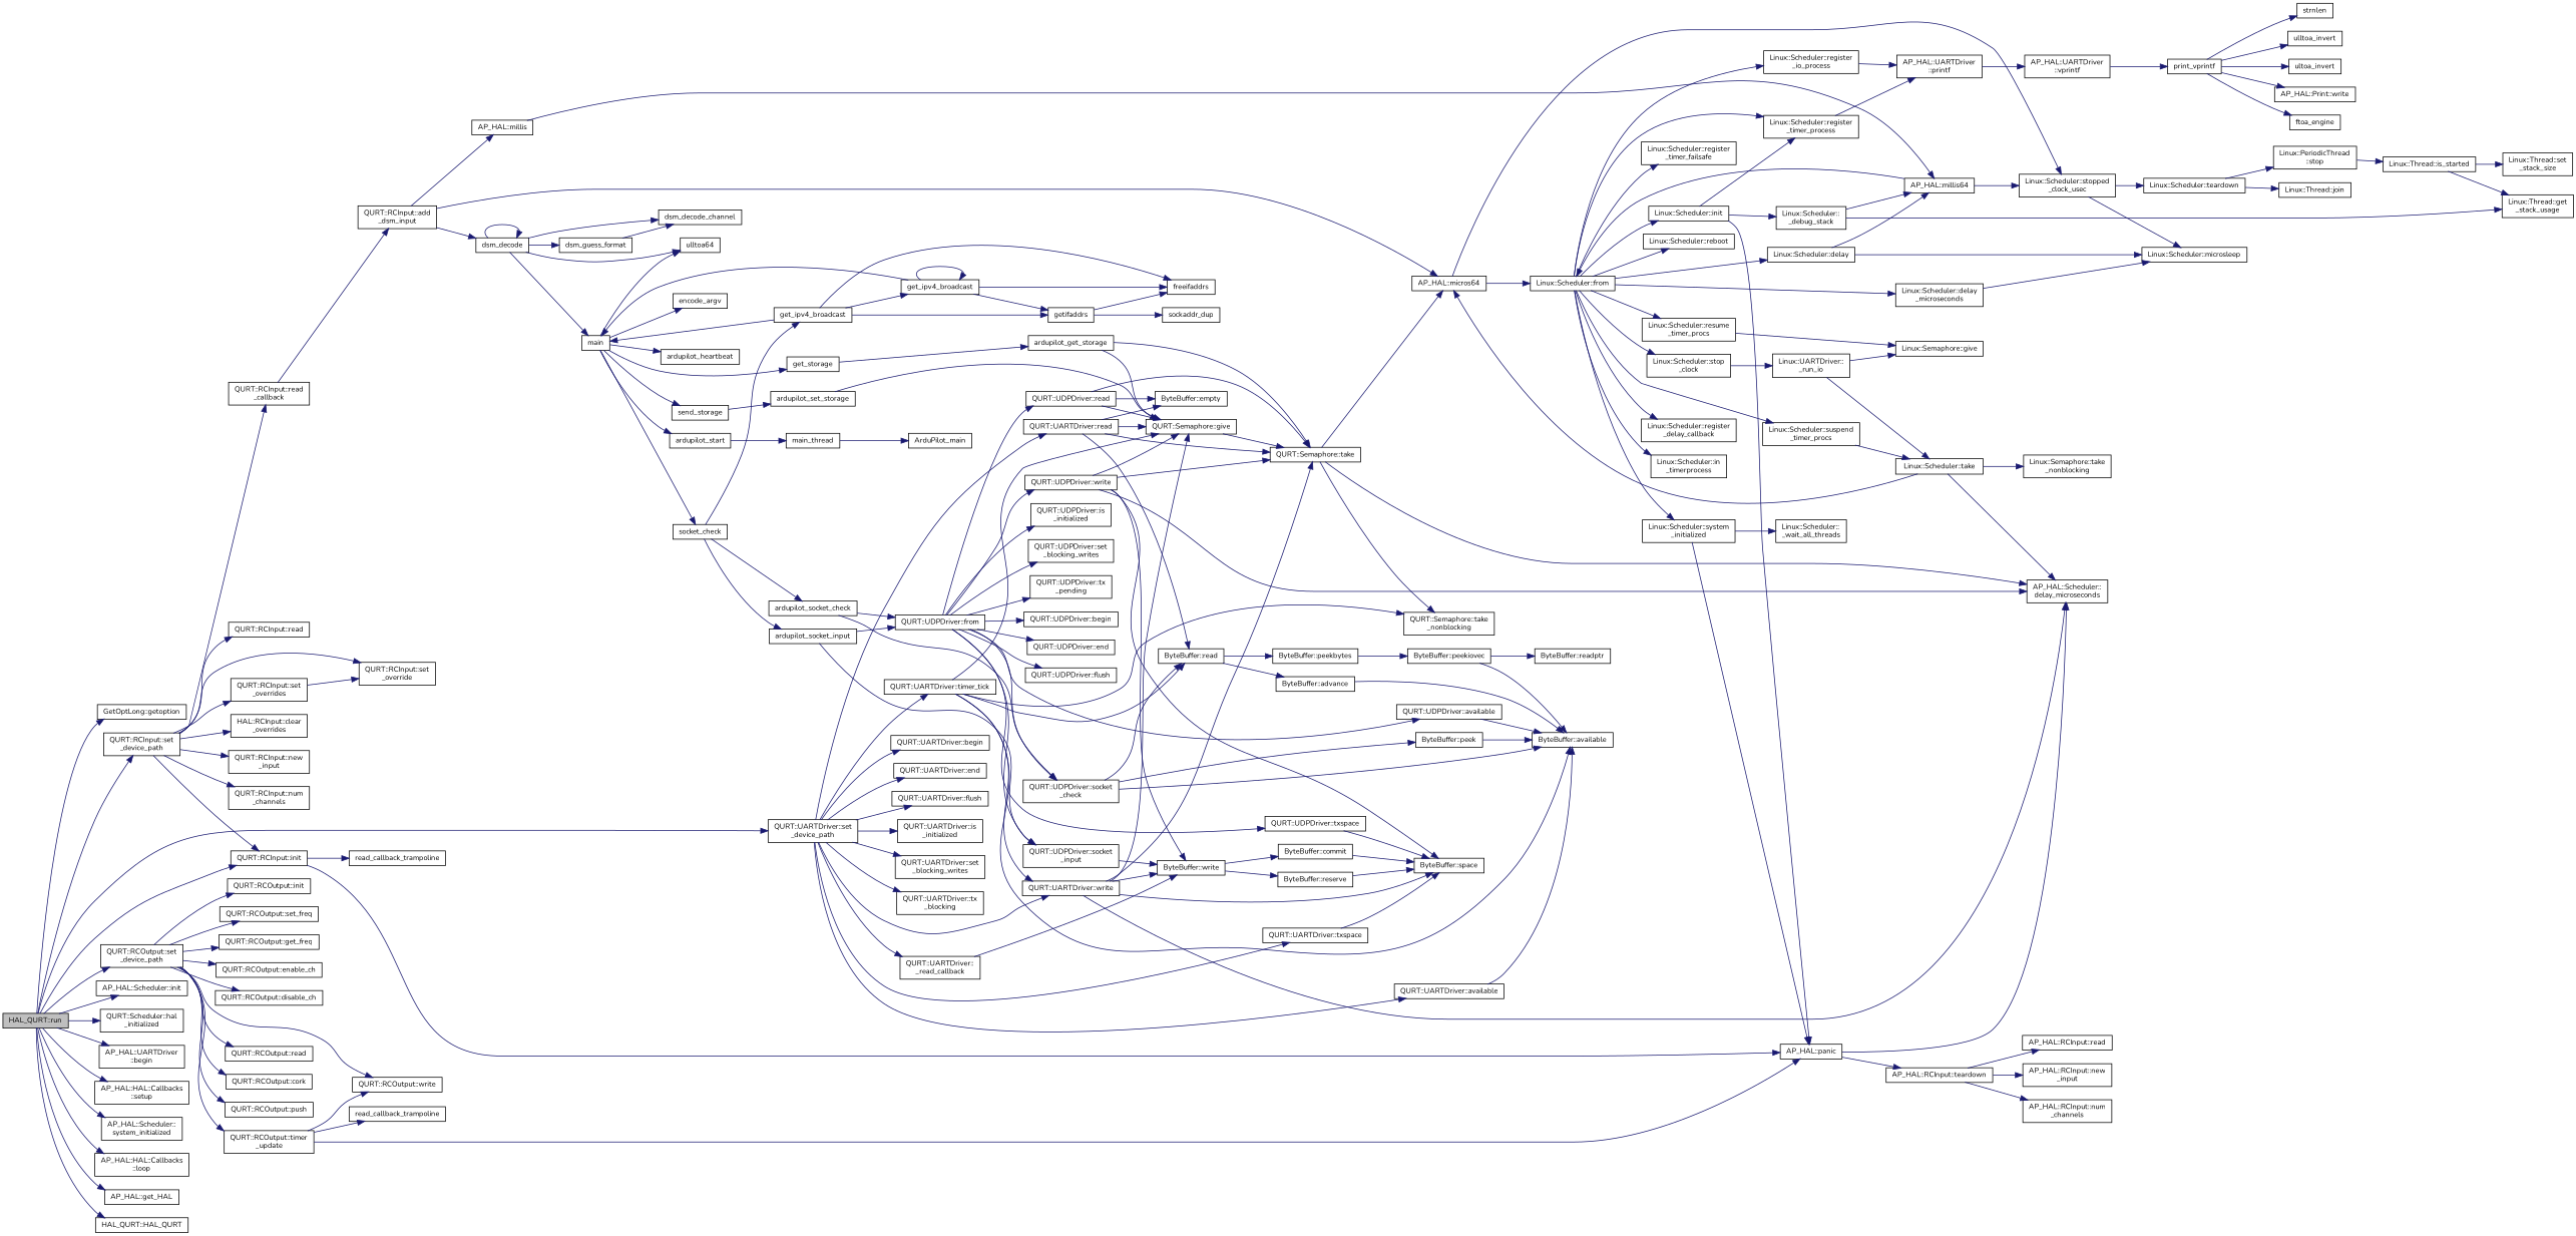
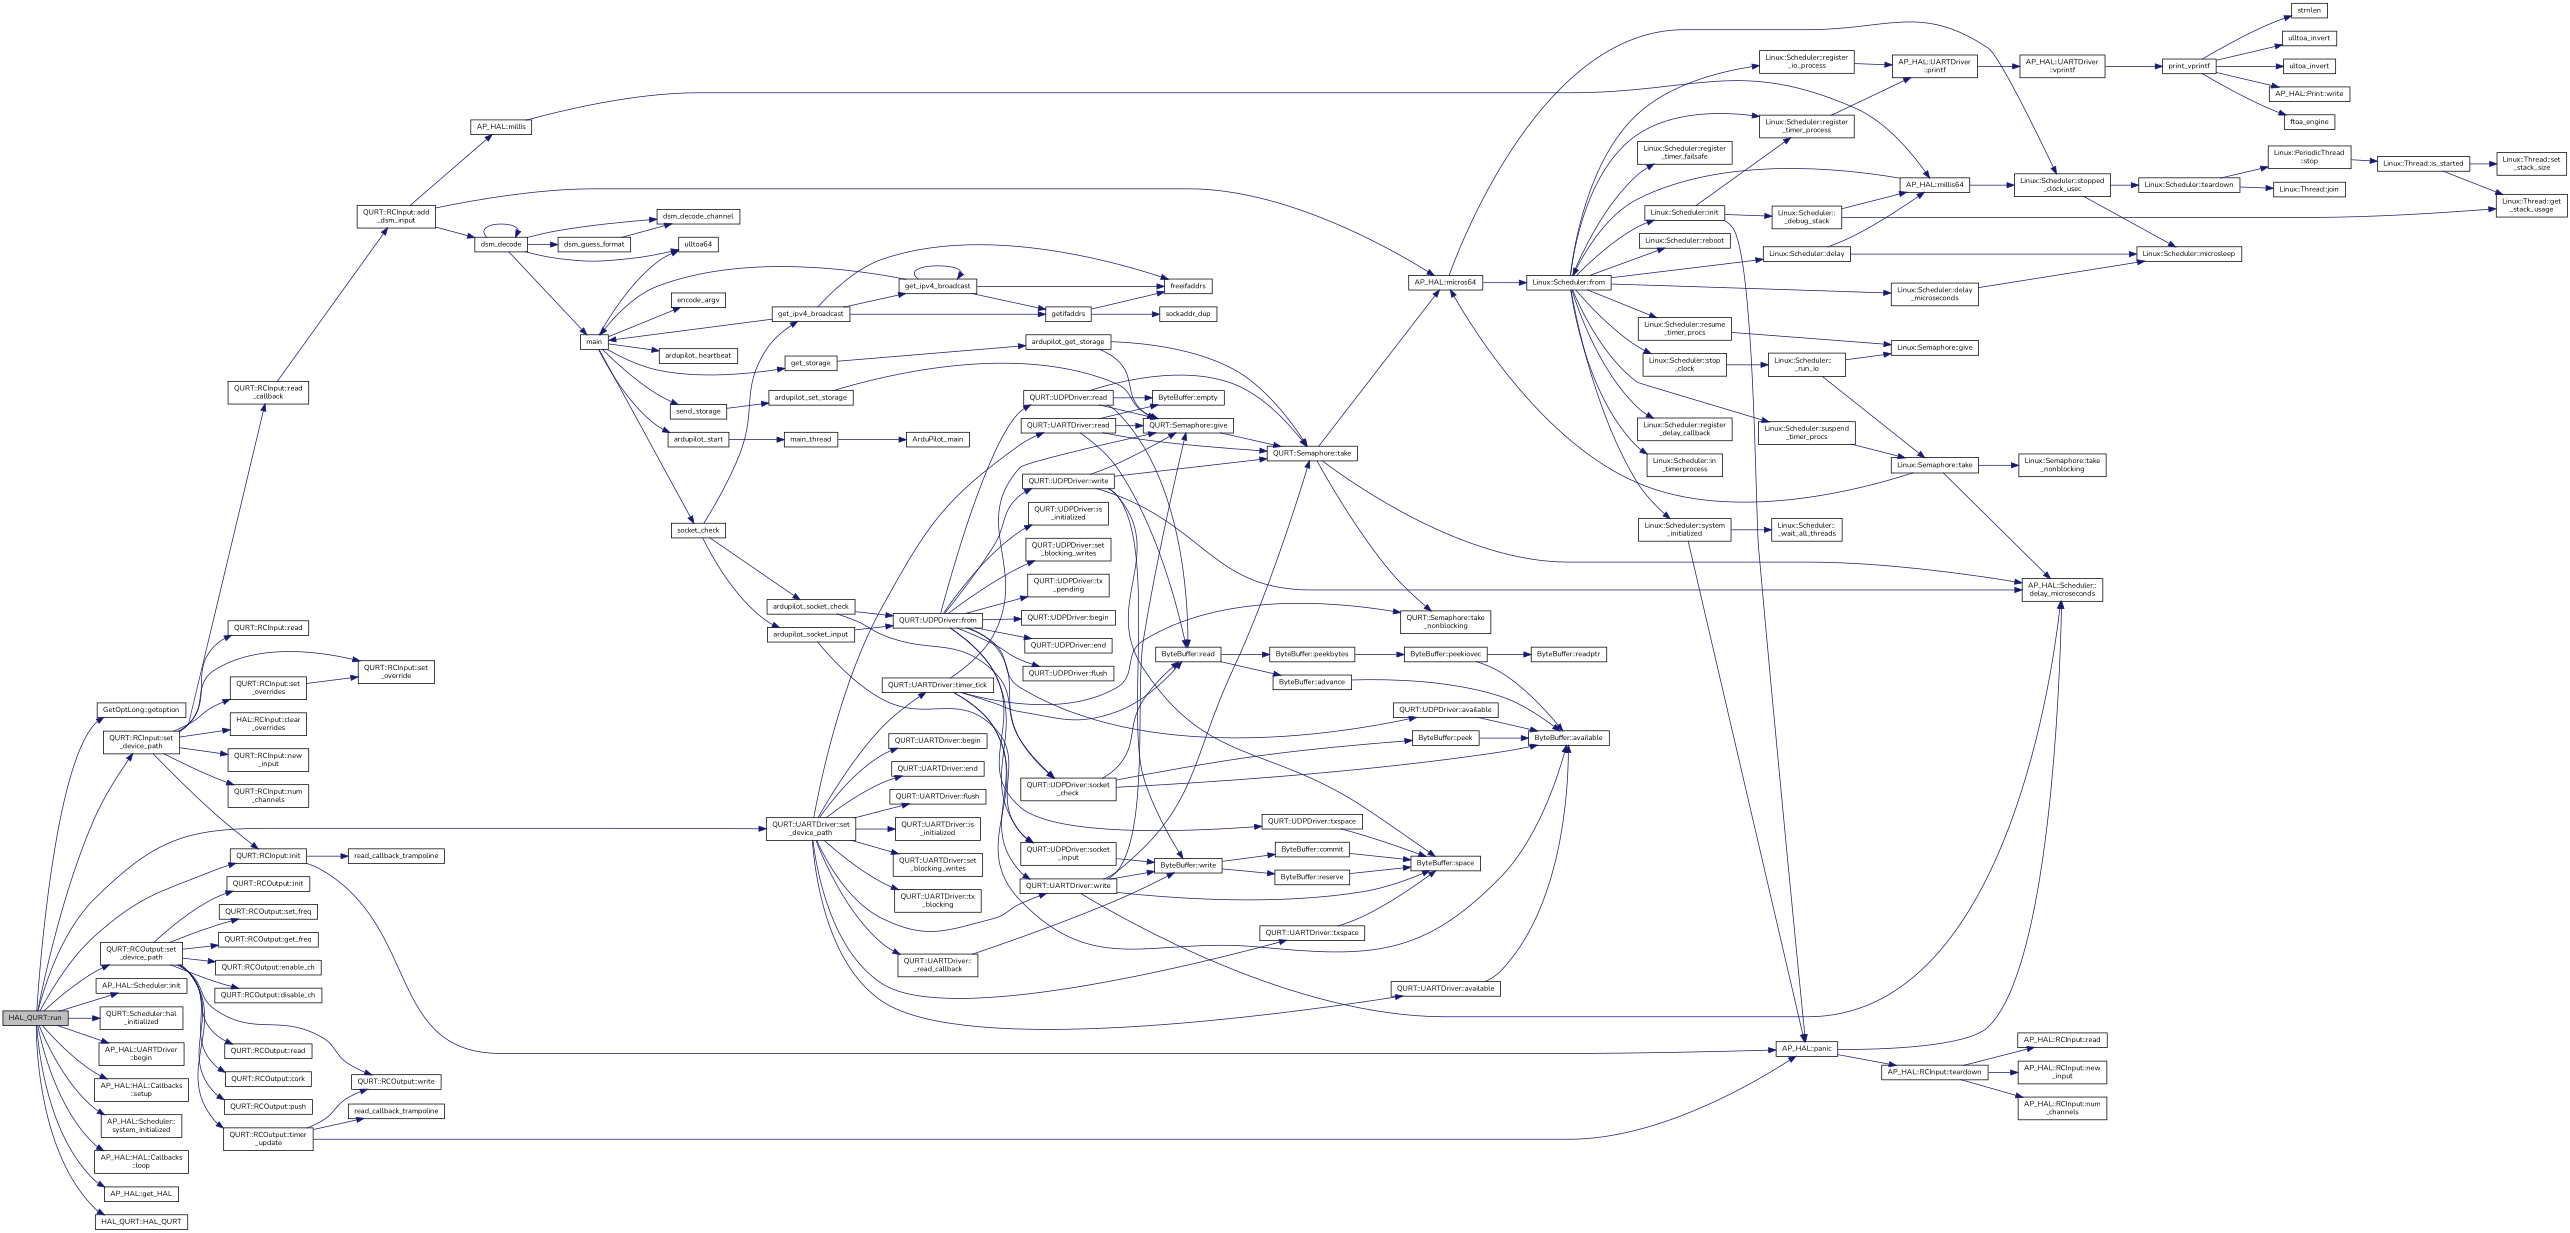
  digraph {
    fontname=Nunito
    rankdir=LR
    node [color=black fillcolor=white fontname=Nunito fontsize=10 shape=record style=filled]
    edge [color=midnightblue fontname=Nunito fontsize=10 labelfontname=Helvetica labelfontsize=10 style=solid]
    n1 [fillcolor=grey75 fontcolor=black height=0.2 label="HAL_QURT::run" width=0.4]
    n2 [height=0.2 label="GetOptLong::getoption" width=0.4]
    n3 [height=0.2 label="QURT::UARTDriver::set\l_device_path" width=0.4]
    n4 [height=0.2 label="QURT::RCOutput::set\l_device_path" width=0.4]
    n5 [height=0.2 label="QURT::RCInput::set\l_device_path" width=0.4]
    n6 [height=0.2 label="QURT::RCInput::init" width=0.4]
    n7 [height=0.2 label="AP_HAL::Scheduler::init" width=0.4]
    n8 [height=0.2 label="QURT::Scheduler::hal\l_initialized" width=0.4]
    n9 [height=0.2 label="AP_HAL::UARTDriver\l::begin" width=0.4]
    n10 [height=0.2 label="AP_HAL::HAL::Callbacks\l::setup" width=0.4]
    n11 [height=0.2 label="AP_HAL::Scheduler::\lsystem_initialized" width=0.4]
    n12 [height=0.2 label="AP_HAL::HAL::Callbacks\l::loop" width=0.4]
    n13 [height=0.2 label="AP_HAL::get_HAL" width=0.4]
    n14 [height=0.2 label="HAL_QURT::HAL_QURT" width=0.4]
    n15 [height=0.2 label="QURT::UARTDriver::begin" width=0.4]
    n16 [height=0.2 label="QURT::UARTDriver::end" width=0.4]
    n17 [height=0.2 label="QURT::UARTDriver::flush" width=0.4]
    n18 [height=0.2 label="QURT::UARTDriver::is\l_initialized" width=0.4]
    n19 [height=0.2 label="QURT::UARTDriver::set\l_blocking_writes" width=0.4]
    n20 [height=0.2 label="QURT::UARTDriver::tx\l_blocking" width=0.4]
    n21 [height=0.2 label="QURT::UARTDriver::available" width=0.4]
    n22 [height=0.2 label="QURT::UARTDriver::txspace" width=0.4]
    n23 [height=0.2 label="QURT::UARTDriver::read" width=0.4]
    n24 [height=0.2 label="QURT::UARTDriver::write" width=0.4]
    n25 [height=0.2 label="QURT::UARTDriver::\l_read_callback" width=0.4]
    n26 [height=0.2 label="QURT::UARTDriver::timer_tick" width=0.4]
    n27 [height=0.2 label="QURT::RCOutput::init" width=0.4]
    n28 [height=0.2 label="QURT::RCOutput::set_freq" width=0.4]
    n29 [height=0.2 label="QURT::RCOutput::get_freq" width=0.4]
    n30 [height=0.2 label="QURT::RCOutput::enable_ch" width=0.4]
    n31 [height=0.2 label="QURT::RCOutput::disable_ch" width=0.4]
    n32 [height=0.2 label="QURT::RCOutput::write" width=0.4]
    n33 [height=0.2 label="QURT::RCOutput::read" width=0.4]
    n34 [height=0.2 label="QURT::RCOutput::cork" width=0.4]
    n35 [height=0.2 label="QURT::RCOutput::push" width=0.4]
    n36 [height=0.2 label="QURT::RCOutput::timer\l_update" width=0.4]
    n37 [height=0.2 label="QURT::RCInput::new\l_input" width=0.4]
    n38 [height=0.2 label="QURT::RCInput::num\l_channels" width=0.4]
    n39 [height=0.2 label="QURT::RCInput::read" width=0.4]
    n40 [height=0.2 label="QURT::RCInput::set\l_overrides" width=0.4]
    n41 [height=0.2 label="QURT::RCInput::set\l_override" width=0.4]
    n42 [height=0.2 label="HAL::RCInput::clear\l_overrides" width=0.4]
    n43 [height=0.2 label="QURT::RCInput::read\l_callback" width=0.4]
    n44 [height=0.2 label="AP_HAL::panic" width=0.4]
    n45 [height=0.2 label=read_callback_trampoline width=0.4]
    n46 [height=0.2 label="ByteBuffer::available" width=0.4]
    n47 [height=0.2 label="ByteBuffer::space" width=0.4]
    n48 [height=0.2 label="QURT::Semaphore::take" width=0.4]
    n49 [height=0.2 label="ByteBuffer::empty" width=0.4]
    n50 [height=0.2 label="QURT::Semaphore::give" width=0.4]
    n51 [height=0.2 label="ByteBuffer::read" width=0.4]
    n52 [height=0.2 label="AP_HAL::Scheduler::\ldelay_microseconds" width=0.4]
    n53 [height=0.2 label="ByteBuffer::write" width=0.4]
    n54 [height=0.2 label="QURT::Semaphore::take\l_nonblocking" width=0.4]
    n55 [height=0.2 label="AP_HAL::micros64" width=0.4]
    n56 [height=0.2 label="ByteBuffer::peekbytes" width=0.4]
    n57 [height=0.2 label="ByteBuffer::advance" width=0.4]
    n58 [height=0.2 label="Linux::Scheduler::from" width=0.4]
    n59 [height=0.2 label="Linux::Scheduler::stopped\l_clock_usec" width=0.4]
    n60 [height=0.2 label="Linux::Scheduler::init" width=0.4]
    n61 [height=0.2 label="Linux::Scheduler::register\l_timer_process" width=0.4]
    n62 [height=0.2 label="Linux::Scheduler::delay" width=0.4]
    n63 [height=0.2 label="Linux::Scheduler::delay\l_microseconds" width=0.4]
    n64 [height=0.2 label="Linux::Scheduler::register\l_delay_callback" width=0.4]
    n65 [height=0.2 label="Linux::Scheduler::register\l_io_process" width=0.4]
    n66 [height=0.2 label="Linux::Scheduler::suspend\l_timer_procs" width=0.4]
    n67 [height=0.2 label="Linux::Scheduler::resume\l_timer_procs" width=0.4]
    n68 [height=0.2 label="Linux::Scheduler::in\l_timerprocess" width=0.4]
    n69 [height=0.2 label="Linux::Scheduler::register\l_timer_failsafe" width=0.4]
    n70 [height=0.2 label="Linux::Scheduler::system\l_initialized" width=0.4]
    n71 [height=0.2 label="Linux::Scheduler::reboot" width=0.4]
    n72 [height=0.2 label="Linux::Scheduler::stop\l_clock" width=0.4]
    n73 [height=0.2 label="Linux::Scheduler::microsleep" width=0.4]
    n74 [height=0.2 label="Linux::Scheduler::teardown" width=0.4]
    n75 [height=0.2 label="Linux::Scheduler::\l_debug_stack" width=0.4]
    n76 [height=0.2 label="AP_HAL::UARTDriver\l::printf" width=0.4]
    n77 [height=0.2 label="AP_HAL::millis64" width=0.4]
-   n78 [height=0.2 label="Linux::Scheduler::take" width=0.4]
+   n78 [height=0.2 label="Linux::Semaphore::take" width=0.4]
    n79 [height=0.2 label="Linux::Semaphore::give" width=0.4]
    n80 [height=0.2 label="Linux::Scheduler::\l_wait_all_threads" width=0.4]
-   n81 [height=0.2 label="Linux::UARTDriver::\l_run_io" width=0.4]
+   n81 [height=0.2 label="Linux::Scheduler::\l_run_io" width=0.4]
    n82 [height=0.2 label="AP_HAL::RCInput::teardown" width=0.4]
    n83 [height=0.2 label="Linux::Thread::get\l_stack_usage" width=0.4]
    n84 [height=0.2 label="AP_HAL::RCInput::new\l_input" width=0.4]
    n85 [height=0.2 label="AP_HAL::RCInput::num\l_channels" width=0.4]
    n86 [height=0.2 label="AP_HAL::RCInput::read" width=0.4]
    n87 [height=0.2 label="AP_HAL::UARTDriver\l::vprintf" width=0.4]
    n88 [height=0.2 label=print_vprintf width=0.4]
    n89 [height=0.2 label="AP_HAL::Print::write" width=0.4]
    n90 [height=0.2 label=ftoa_engine width=0.4]
    n91 [height=0.2 label=strnlen width=0.4]
    n92 [height=0.2 label=ulltoa_invert width=0.4]
    n93 [height=0.2 label=ultoa_invert width=0.4]
    n94 [height=0.2 label="Linux::PeriodicThread\l::stop" width=0.4]
    n95 [height=0.2 label="Linux::Thread::join" width=0.4]
    n96 [height=0.2 label="Linux::Thread::is_started" width=0.4]
    n97 [height=0.2 label="Linux::Thread::set\l_stack_size" width=0.4]
    n98 [height=0.2 label="Linux::Semaphore::take\l_nonblocking" width=0.4]
    n99 [height=0.2 label="ByteBuffer::peekiovec" width=0.4]
    n100 [height=0.2 label="ByteBuffer::readptr" width=0.4]
    n101 [height=0.2 label="ByteBuffer::reserve" width=0.4]
    n102 [height=0.2 label="ByteBuffer::commit" width=0.4]
    n103 [height=0.2 label=read_callback_trampoline width=0.4]
    n104 [height=0.2 label="QURT::RCInput::add\l_dsm_input" width=0.4]
    n105 [height=0.2 label="AP_HAL::millis" width=0.4]
    n106 [height=0.2 label=dsm_decode width=0.4]
    n107 [height=0.2 label=dsm_guess_format width=0.4]
    n108 [height=0.2 label=dsm_decode_channel width=0.4]
    n109 [height=0.2 label=ulltoa64 width=0.4]
    n110 [height=0.2 label=main width=0.4]
    n111 [height=0.2 label=send_storage width=0.4]
    n112 [height=0.2 label=encode_argv width=0.4]
    n113 [height=0.2 label=ardupilot_start width=0.4]
    n114 [height=0.2 label=ardupilot_heartbeat width=0.4]
    n115 [height=0.2 label=get_storage width=0.4]
    n116 [height=0.2 label=socket_check width=0.4]
    n117 [height=0.2 label=ardupilot_set_storage width=0.4]
    n118 [height=0.2 label=main_thread width=0.4]
    n119 [height=0.2 label=ardupilot_get_storage width=0.4]
    n120 [height=0.2 label=ardupilot_socket_input width=0.4]
    n121 [height=0.2 label=get_ipv4_broadcast width=0.4]
    n122 [height=0.2 label=ardupilot_socket_check width=0.4]
    n123 [height=0.2 label=ArduPilot_main width=0.4]
    n124 [height=0.2 label="QURT::UDPDriver::from" width=0.4]
    n125 [height=0.2 label="QURT::UDPDriver::socket\l_input" width=0.4]
    n126 [height=0.2 label=getifaddrs width=0.4]
    n127 [height=0.2 label=freeifaddrs width=0.4]
    n128 [height=0.2 label=get_ipv4_broadcast width=0.4]
    n129 [height=0.2 label="QURT::UDPDriver::socket\l_check" width=0.4]
    n130 [height=0.2 label="QURT::UDPDriver::begin" width=0.4]
    n131 [height=0.2 label="QURT::UDPDriver::end" width=0.4]
    n132 [height=0.2 label="QURT::UDPDriver::flush" width=0.4]
    n133 [height=0.2 label="QURT::UDPDriver::is\l_initialized" width=0.4]
    n134 [height=0.2 label="QURT::UDPDriver::set\l_blocking_writes" width=0.4]
    n135 [height=0.2 label="QURT::UDPDriver::tx\l_pending" width=0.4]
    n136 [height=0.2 label="QURT::UDPDriver::available" width=0.4]
    n137 [height=0.2 label="QURT::UDPDriver::txspace" width=0.4]
    n138 [height=0.2 label="QURT::UDPDriver::read" width=0.4]
    n139 [height=0.2 label="QURT::UDPDriver::write" width=0.4]
    n140 [height=0.2 label="ByteBuffer::peek" width=0.4]
    n141 [height=0.2 label=sockaddr_dup width=0.4]
    n1 -> n2
    n1 -> n3
    n1 -> n4
    n1 -> n5
    n1 -> n6
    n1 -> n7
    n1 -> n8
    n1 -> n9
    n1 -> n10
    n1 -> n11
    n1 -> n12
    n1 -> n13
    n1 -> n14
    n3 -> n15
    n3 -> n16
    n3 -> n17
    n3 -> n18
    n3 -> n19
    n3 -> n20
    n3 -> n21
    n3 -> n22
    n3 -> n23
    n3 -> n24
    n3 -> n25
    n3 -> n26
    n4 -> n27
    n4 -> n28
    n4 -> n29
    n4 -> n30
    n4 -> n31
    n4 -> n32
    n4 -> n33
    n4 -> n34
    n4 -> n35
    n4 -> n36
    n5 -> n6
    n5 -> n37
    n5 -> n38
    n5 -> n39
    n5 -> n40
    n5 -> n41
    n5 -> n42
    n5 -> n43
    n6 -> n44
    n6 -> n45
    n21 -> n46
    n22 -> n47
    n23 -> n48
    n23 -> n49
    n23 -> n50
    n23 -> n51
    n24 -> n47
    n24 -> n48
    n24 -> n50
    n24 -> n52
    n24 -> n53
    n25 -> n53
    n26 -> n24
    n26 -> n46
    n26 -> n50
    n26 -> n51
    n26 -> n54
    n36 -> n32
    n36 -> n44
    n36 -> n103
    n40 -> n41
    n43 -> n104
    n44 -> n52
    n44 -> n82
    n48 -> n52
    n48 -> n54
    n48 -> n55
    n50 -> n48
    n51 -> n56
    n51 -> n57
    n53 -> n101
    n53 -> n102
    n55 -> n58
    n55 -> n59
    n56 -> n99
    n57 -> n46
    n58 -> n60
    n58 -> n61
    n58 -> n62
    n58 -> n63
    n58 -> n64
    n58 -> n65
    n58 -> n66
    n58 -> n67
    n58 -> n68
    n58 -> n69
    n58 -> n70
    n58 -> n71
    n58 -> n72
    n59 -> n73
    n59 -> n74
    n60 -> n44
    n60 -> n61
    n60 -> n75
    n61 -> n76
    n62 -> n73
    n62 -> n77
    n63 -> n73
    n65 -> n76
    n66 -> n78
    n67 -> n79
    n70 -> n44
    n70 -> n80
    n72 -> n81
    n74 -> n94
    n74 -> n95
    n75 -> n77
    n75 -> n83
    n76 -> n87
    n77 -> n58
    n77 -> n59
    n78 -> n52
    n78 -> n55
    n78 -> n98
    n81 -> n78
    n81 -> n79
    n82 -> n84
    n82 -> n85
    n82 -> n86
    n87 -> n88
    n88 -> n89
    n88 -> n90
    n88 -> n91
    n88 -> n92
    n88 -> n93
    n94 -> n96
    n96 -> n83
    n96 -> n97
    n99 -> n46
    n99 -> n100
    n101 -> n47
    n102 -> n47
    n104 -> n55
    n104 -> n105
    n104 -> n106
    n105 -> n77
    n106 -> n106
    n106 -> n107
    n106 -> n108
    n106 -> n109
    n106 -> n110
    n107 -> n108
    n110 -> n109
    n110 -> n111
    n110 -> n112
    n110 -> n113
    n110 -> n114
    n110 -> n115
    n110 -> n116
    n111 -> n117
    n113 -> n118
    n115 -> n119
    n116 -> n120
    n116 -> n121
    n116 -> n122
    n117 -> n50
    n118 -> n123
    n119 -> n48
    n119 -> n50
    n120 -> n124
    n120 -> n125
    n121 -> n110
    n121 -> n126
    n121 -> n127
    n121 -> n128
    n122 -> n124
    n122 -> n129
    n124 -> n125
    n124 -> n129
    n124 -> n130
    n124 -> n131
    n124 -> n132
    n124 -> n133
    n124 -> n134
    n124 -> n135
    n124 -> n136
    n124 -> n137
    n124 -> n138
    n124 -> n139
    n125 -> n53
    n126 -> n127
    n126 -> n141
    n128 -> n110
    n128 -> n126
    n128 -> n127
    n128 -> n128
    n129 -> n46
    n129 -> n51
    n129 -> n140
    n136 -> n46
    n137 -> n47
    n138 -> n48
    n138 -> n49
    n138 -> n50
+   n138 -> n51
    n139 -> n47
    n139 -> n48
    n139 -> n50
    n139 -> n52
    n139 -> n53
    n140 -> n46
  }
